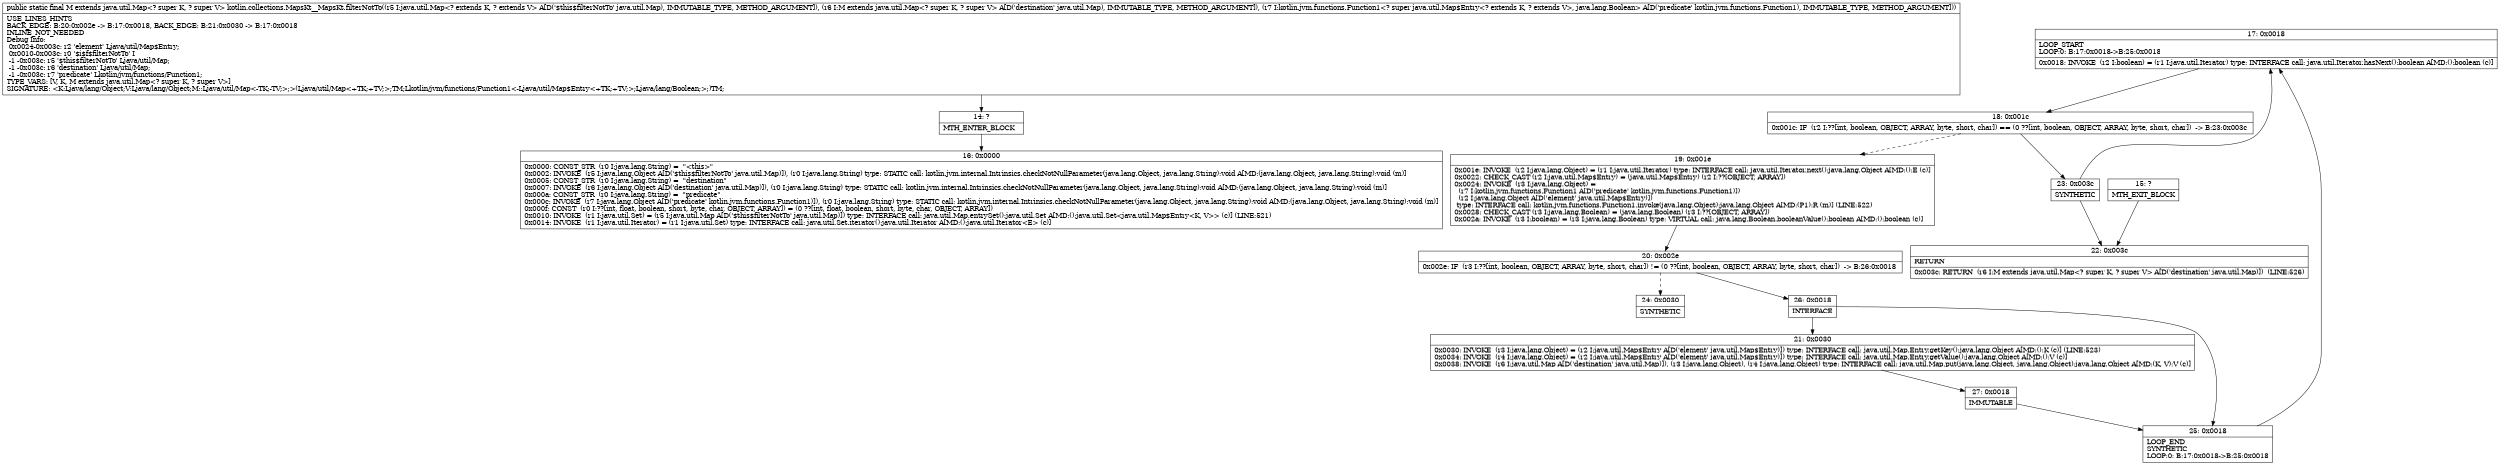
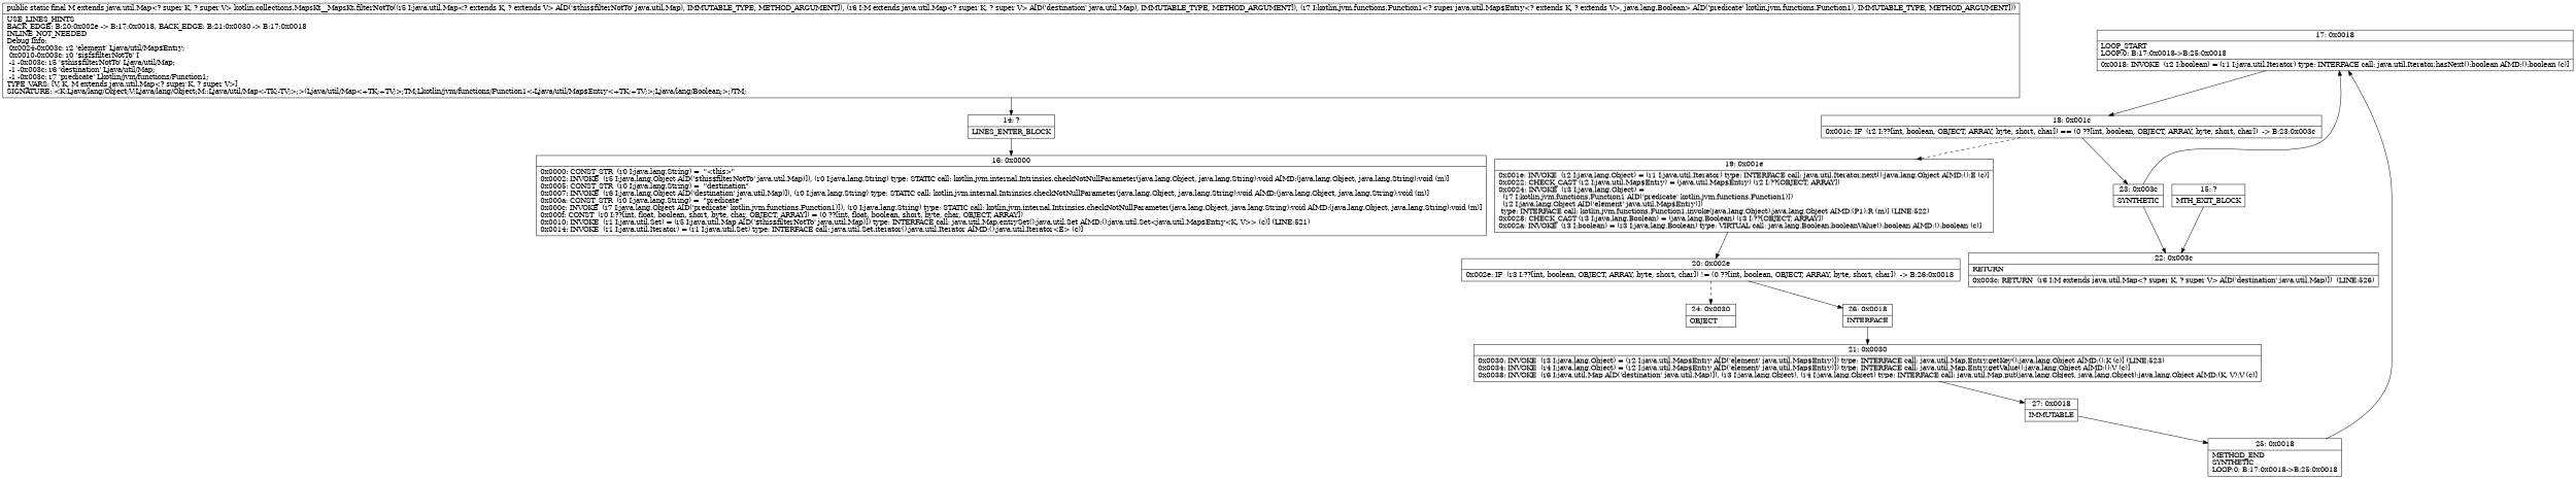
  digraph {
    node [shape=record]
-   n1 [label="{14\:\ ?|MTH_ENTER_BLOCK\l}"]
+   n1 [label="{14\:\ ?|LINES_ENTER_BLOCK\l}"]
    n2 [label="{16\:\ 0x0000|0x0000: CONST_STR  (r0 I:java.lang.String) =  \"\<this\>\" \l0x0002: INVOKE  (r5 I:java.lang.Object A[D('$this$filterNotTo' java.util.Map)]), (r0 I:java.lang.String) type: STATIC call: kotlin.jvm.internal.Intrinsics.checkNotNullParameter(java.lang.Object, java.lang.String):void A[MD:(java.lang.Object, java.lang.String):void (m)]\l0x0005: CONST_STR  (r0 I:java.lang.String) =  \"destination\" \l0x0007: INVOKE  (r6 I:java.lang.Object A[D('destination' java.util.Map)]), (r0 I:java.lang.String) type: STATIC call: kotlin.jvm.internal.Intrinsics.checkNotNullParameter(java.lang.Object, java.lang.String):void A[MD:(java.lang.Object, java.lang.String):void (m)]\l0x000a: CONST_STR  (r0 I:java.lang.String) =  \"predicate\" \l0x000c: INVOKE  (r7 I:java.lang.Object A[D('predicate' kotlin.jvm.functions.Function1)]), (r0 I:java.lang.String) type: STATIC call: kotlin.jvm.internal.Intrinsics.checkNotNullParameter(java.lang.Object, java.lang.String):void A[MD:(java.lang.Object, java.lang.String):void (m)]\l0x000f: CONST  (r0 I:??[int, float, boolean, short, byte, char, OBJECT, ARRAY]) = (0 ??[int, float, boolean, short, byte, char, OBJECT, ARRAY]) \l0x0010: INVOKE  (r1 I:java.util.Set) = (r5 I:java.util.Map A[D('$this$filterNotTo' java.util.Map)]) type: INTERFACE call: java.util.Map.entrySet():java.util.Set A[MD:():java.util.Set\<java.util.Map$Entry\<K, V\>\> (c)] (LINE:521)\l0x0014: INVOKE  (r1 I:java.util.Iterator) = (r1 I:java.util.Set) type: INTERFACE call: java.util.Set.iterator():java.util.Iterator A[MD:():java.util.Iterator\<E\> (c)]\l}"]
    n3 [label="{17\:\ 0x0018|LOOP_START\lLOOP:0: B:17:0x0018\-\>B:25:0x0018\l|0x0018: INVOKE  (r2 I:boolean) = (r1 I:java.util.Iterator) type: INTERFACE call: java.util.Iterator.hasNext():boolean A[MD:():boolean (c)]\l}"]
    n4 [label="{18\:\ 0x001c|0x001c: IF  (r2 I:??[int, boolean, OBJECT, ARRAY, byte, short, char]) == (0 ??[int, boolean, OBJECT, ARRAY, byte, short, char])  \-\> B:23:0x003c \l}"]
    n5 [label="{19\:\ 0x001e|0x001e: INVOKE  (r2 I:java.lang.Object) = (r1 I:java.util.Iterator) type: INTERFACE call: java.util.Iterator.next():java.lang.Object A[MD:():E (c)]\l0x0022: CHECK_CAST (r2 I:java.util.Map$Entry) = (java.util.Map$Entry) (r2 I:??[OBJECT, ARRAY]) \l0x0024: INVOKE  (r3 I:java.lang.Object) = \l  (r7 I:kotlin.jvm.functions.Function1 A[D('predicate' kotlin.jvm.functions.Function1)])\l  (r2 I:java.lang.Object A[D('element' java.util.Map$Entry)])\l type: INTERFACE call: kotlin.jvm.functions.Function1.invoke(java.lang.Object):java.lang.Object A[MD:(P1):R (m)] (LINE:522)\l0x0028: CHECK_CAST (r3 I:java.lang.Boolean) = (java.lang.Boolean) (r3 I:??[OBJECT, ARRAY]) \l0x002a: INVOKE  (r3 I:boolean) = (r3 I:java.lang.Boolean) type: VIRTUAL call: java.lang.Boolean.booleanValue():boolean A[MD:():boolean (c)]\l}"]
    n6 [label="{23\:\ 0x003c|SYNTHETIC\l}"]
    n7 [label="{20\:\ 0x002e|0x002e: IF  (r3 I:??[int, boolean, OBJECT, ARRAY, byte, short, char]) != (0 ??[int, boolean, OBJECT, ARRAY, byte, short, char])  \-\> B:26:0x0018 \l}"]
    n8 [label="{22\:\ 0x003c|RETURN\l|0x003c: RETURN  (r6 I:M extends java.util.Map\<? super K, ? super V\> A[D('destination' java.util.Map)])  (LINE:526)\l}"]
-   n9 [label="{24\:\ 0x0030|SYNTHETIC\l}"]
+   n9 [label="{24\:\ 0x0030|OBJECT\l}"]
    n10 [label="{26\:\ 0x0018|INTERFACE\l}"]
    n11 [label="{21\:\ 0x0030|0x0030: INVOKE  (r3 I:java.lang.Object) = (r2 I:java.util.Map$Entry A[D('element' java.util.Map$Entry)]) type: INTERFACE call: java.util.Map.Entry.getKey():java.lang.Object A[MD:():K (c)] (LINE:523)\l0x0034: INVOKE  (r4 I:java.lang.Object) = (r2 I:java.util.Map$Entry A[D('element' java.util.Map$Entry)]) type: INTERFACE call: java.util.Map.Entry.getValue():java.lang.Object A[MD:():V (c)]\l0x0038: INVOKE  (r6 I:java.util.Map A[D('destination' java.util.Map)]), (r3 I:java.lang.Object), (r4 I:java.lang.Object) type: INTERFACE call: java.util.Map.put(java.lang.Object, java.lang.Object):java.lang.Object A[MD:(K, V):V (c)]\l}"]
-   n12 [label="{25\:\ 0x0018|LOOP_END\lSYNTHETIC\lLOOP:0: B:17:0x0018\-\>B:25:0x0018\l}"]
+   n12 [label="{25\:\ 0x0018|METHOD_END\lSYNTHETIC\lLOOP:0: B:17:0x0018\-\>B:25:0x0018\l}"]
    n13 [label="{27\:\ 0x0018|IMMUTABLE\l}"]
    n14 [label="{15\:\ ?|MTH_EXIT_BLOCK\l}"]
    n15 [label="{public static final M extends java.util.Map\<? super K, ? super V\> kotlin.collections.MapsKt__MapsKt.filterNotTo((r5 I:java.util.Map\<? extends K, ? extends V\> A[D('$this$filterNotTo' java.util.Map), IMMUTABLE_TYPE, METHOD_ARGUMENT]), (r6 I:M extends java.util.Map\<? super K, ? super V\> A[D('destination' java.util.Map), IMMUTABLE_TYPE, METHOD_ARGUMENT]), (r7 I:kotlin.jvm.functions.Function1\<? super java.util.Map$Entry\<? extends K, ? extends V\>, java.lang.Boolean\> A[D('predicate' kotlin.jvm.functions.Function1), IMMUTABLE_TYPE, METHOD_ARGUMENT]))  | USE_LINES_HINTS\lBACK_EDGE: B:20:0x002e \-\> B:17:0x0018, BACK_EDGE: B:21:0x0030 \-\> B:17:0x0018\lINLINE_NOT_NEEDED\lDebug Info:\l  0x0024\-0x003c: r2 'element' Ljava\/util\/Map$Entry;\l  0x0010\-0x003c: r0 '$i$f$filterNotTo' I\l  \-1 \-0x003c: r5 '$this$filterNotTo' Ljava\/util\/Map;\l  \-1 \-0x003c: r6 'destination' Ljava\/util\/Map;\l  \-1 \-0x003c: r7 'predicate' Lkotlin\/jvm\/functions\/Function1;\lTYPE_VARS: [V, K, M extends java.util.Map\<? super K, ? super V\>]\lSIGNATURE: \<K:Ljava\/lang\/Object;V:Ljava\/lang\/Object;M::Ljava\/util\/Map\<\-TK;\-TV;\>;\>(Ljava\/util\/Map\<+TK;+TV;\>;TM;Lkotlin\/jvm\/functions\/Function1\<\-Ljava\/util\/Map$Entry\<+TK;+TV;\>;Ljava\/lang\/Boolean;\>;)TM;\l}"]
    n1 -> n2
    n3 -> n4
    n4 -> n5 [style=dashed]
    n4 -> n6
    n5 -> n7
    n6 -> n3
    n6 -> n8
    n7 -> n9 [style=dashed]
    n7 -> n10
    n10 -> n11
-   n10 -> n12
    n11 -> n13
    n12 -> n3
    n13 -> n12
    n14 -> n8
    n15 -> n1
  }
